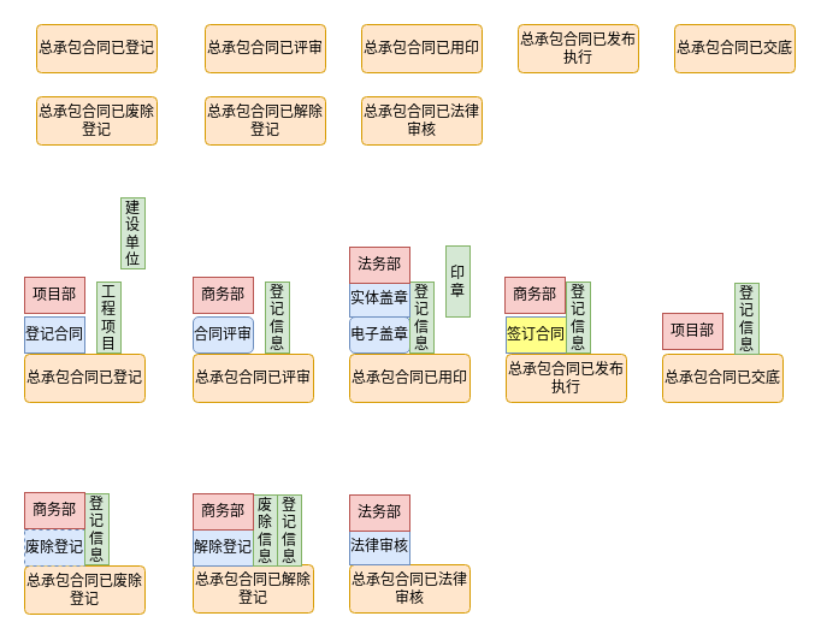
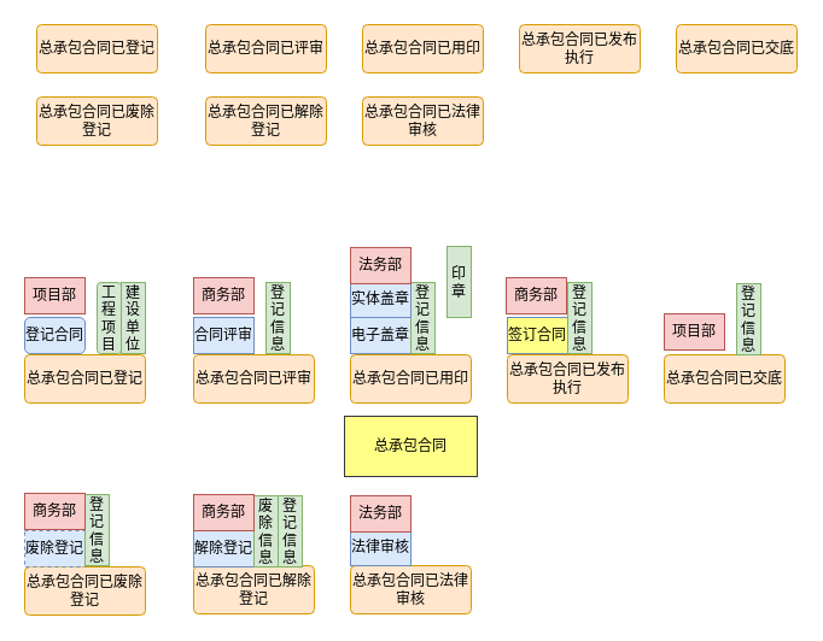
  <mxCell id="0" />
  <mxCell id="1" parent="0" />
  <mxCell id="2" value="总承包合同已评审" style="rounded=1;arcSize=10;whiteSpace=wrap;html=1;align=center;fillColor=#ffe6cc;strokeColor=#d79b00;" vertex="1" parent="1"><mxGeometry x="170" y="20" width="100" height="40" as="geometry" /></mxCell>
  <mxCell id="3" value="总承包合同已登记" style="rounded=1;arcSize=10;whiteSpace=wrap;html=1;align=center;fillColor=#ffe6cc;strokeColor=#d79b00;" vertex="1" parent="1"><mxGeometry x="30" y="20" width="100" height="40" as="geometry" /></mxCell>
  <mxCell id="4" value="总承包合同已交底" style="rounded=1;arcSize=10;whiteSpace=wrap;html=1;align=center;fillColor=#ffe6cc;strokeColor=#d79b00;" vertex="1" parent="1"><mxGeometry x="560" y="20" width="100" height="40" as="geometry" /></mxCell>
  <mxCell id="5" value="总承包合同已发布执行" style="rounded=1;arcSize=10;whiteSpace=wrap;html=1;align=center;fillColor=#ffe6cc;strokeColor=#d79b00;" vertex="1" parent="1"><mxGeometry x="430" y="20" width="100" height="40" as="geometry" /></mxCell>
  <mxCell id="6" value="总承包合同已解除登记" style="rounded=1;arcSize=10;whiteSpace=wrap;html=1;align=center;fillColor=#ffe6cc;strokeColor=#d79b00;" vertex="1" parent="1"><mxGeometry x="170" y="80" width="100" height="40" as="geometry" /></mxCell>
  <mxCell id="7" value="总承包合同已废除登记" style="rounded=1;arcSize=10;whiteSpace=wrap;html=1;align=center;fillColor=#ffe6cc;strokeColor=#d79b00;" vertex="1" parent="1"><mxGeometry x="30" y="80" width="100" height="40" as="geometry" /></mxCell>
  <mxCell id="8" value="总承包合同已用印" style="rounded=1;arcSize=10;whiteSpace=wrap;html=1;align=center;fillColor=#ffe6cc;strokeColor=#d79b00;" vertex="1" parent="1"><mxGeometry x="300" y="20" width="100" height="40" as="geometry" /></mxCell>
  <mxCell id="9" value="总承包合同已评审" style="rounded=1;arcSize=10;whiteSpace=wrap;html=1;align=center;fillColor=#ffe6cc;strokeColor=#d79b00;" vertex="1" parent="1"><mxGeometry x="160" y="294" width="100" height="40" as="geometry" /></mxCell>
  <mxCell id="10" value="总承包合同已登记" style="rounded=1;arcSize=10;whiteSpace=wrap;html=1;align=center;fillColor=#ffe6cc;strokeColor=#d79b00;" vertex="1" parent="1"><mxGeometry x="20" y="294" width="100" height="40" as="geometry" /></mxCell>
  <mxCell id="11" value="总承包合同已交底" style="rounded=1;arcSize=10;whiteSpace=wrap;html=1;align=center;fillColor=#ffe6cc;strokeColor=#d79b00;" vertex="1" parent="1"><mxGeometry x="550" y="294" width="100" height="40" as="geometry" /></mxCell>
  <mxCell id="12" value="总承包合同已发布执行" style="rounded=1;arcSize=10;whiteSpace=wrap;html=1;align=center;fillColor=#ffe6cc;strokeColor=#d79b00;" vertex="1" parent="1"><mxGeometry x="420" y="294" width="100" height="40" as="geometry" /></mxCell>
  <mxCell id="13" value="总承包合同已解除登记" style="rounded=1;arcSize=10;whiteSpace=wrap;html=1;align=center;fillColor=#ffe6cc;strokeColor=#d79b00;" vertex="1" parent="1"><mxGeometry x="160" y="469" width="100" height="40" as="geometry" /></mxCell>
  <mxCell id="14" value="总承包合同已废除登记" style="rounded=1;arcSize=10;whiteSpace=wrap;html=1;align=center;fillColor=#ffe6cc;strokeColor=#d79b00;" vertex="1" parent="1"><mxGeometry x="20" y="470" width="100" height="40" as="geometry" /></mxCell>
  <mxCell id="15" value="总承包合同已用印" style="rounded=1;arcSize=10;whiteSpace=wrap;html=1;align=center;fillColor=#ffe6cc;strokeColor=#d79b00;" vertex="1" parent="1"><mxGeometry x="290" y="294" width="100" height="40" as="geometry" /></mxCell>
- <mxCell id="16" value="登记合同" style="rounded=0;whiteSpace=wrap;html=1;fillColor=#dae8fc;strokeColor=#6c8ebf;" vertex="1" parent="1"><mxGeometry x="20" y="263" width="50" height="30" as="geometry" /></mxCell>
- <mxCell id="17" value="合同评审" style="whiteSpace=wrap;html=1;fillColor=#dae8fc;strokeColor=#6c8ebf;rounded=1;" vertex="1" parent="1"><mxGeometry x="160" y="263" width="50" height="30" as="geometry" /></mxCell>
- <mxCell id="18" value="电子盖章" style="whiteSpace=wrap;html=1;fillColor=#dae8fc;strokeColor=#6c8ebf;rounded=1;" vertex="1" parent="1"><mxGeometry x="290" y="263" width="50" height="30" as="geometry" /></mxCell>
+ <mxCell id="16" value="登记合同" style="whiteSpace=wrap;html=1;fillColor=#dae8fc;strokeColor=#6c8ebf;rounded=1;" vertex="1" parent="1"><mxGeometry x="20" y="263" width="50" height="30" as="geometry" /></mxCell>
+ <mxCell id="17" value="合同评审" style="rounded=0;whiteSpace=wrap;html=1;fillColor=#dae8fc;strokeColor=#6c8ebf;" vertex="1" parent="1"><mxGeometry x="160" y="263" width="50" height="30" as="geometry" /></mxCell>
+ <mxCell id="18" value="电子盖章" style="rounded=0;whiteSpace=wrap;html=1;fillColor=#dae8fc;strokeColor=#6c8ebf;" vertex="1" parent="1"><mxGeometry x="290" y="263" width="50" height="30" as="geometry" /></mxCell>
  <mxCell id="19" value="签订合同" style="rounded=0;whiteSpace=wrap;html=1;fillColor=#ffff88;strokeColor=#6c8ebf;" vertex="1" parent="1"><mxGeometry x="420" y="263" width="50" height="30" as="geometry" /></mxCell>
  <mxCell id="20" value="废除登记" style="rounded=0;whiteSpace=wrap;html=1;fillColor=#dae8fc;strokeColor=#6c8ebf;dashed=1;" vertex="1" parent="1"><mxGeometry x="20" y="440" width="50" height="30" as="geometry" /></mxCell>
  <mxCell id="21" value="解除登记" style="rounded=0;whiteSpace=wrap;html=1;fillColor=#dae8fc;strokeColor=#6c8ebf;" vertex="1" parent="1"><mxGeometry x="160" y="440" width="50" height="30" as="geometry" /></mxCell>
  <mxCell id="22" value="项目部" style="rounded=0;whiteSpace=wrap;html=1;fillColor=#f8cecc;strokeColor=#b85450;" vertex="1" parent="1"><mxGeometry x="20" y="230" width="50" height="30" as="geometry" /></mxCell>
- <mxCell id="23" value="工程项目" style="rounded=0;whiteSpace=wrap;html=1;fillColor=#d5e8d4;strokeColor=#82b366;" vertex="1" parent="1"><mxGeometry x="80" y="234" width="20" height="59" as="geometry" /></mxCell>
+ <mxCell id="23" value="工程项目" style="whiteSpace=wrap;html=1;fillColor=#d5e8d4;strokeColor=#82b366;rounded=1;" vertex="1" parent="1"><mxGeometry x="80" y="234" width="20" height="59" as="geometry" /></mxCell>
  <mxCell id="24" value="印章" style="rounded=0;whiteSpace=wrap;html=1;fillColor=#d5e8d4;strokeColor=#82b366;" vertex="1" parent="1"><mxGeometry x="370" y="204" width="20" height="59" as="geometry" /></mxCell>
- <mxCell id="25" value="建设单位" style="rounded=0;whiteSpace=wrap;html=1;fillColor=#d5e8d4;strokeColor=#82b366;" vertex="1" parent="1"><mxGeometry x="100" y="164" width="20" height="59" as="geometry" /></mxCell>
+ <mxCell id="25" value="建设单位" style="rounded=0;whiteSpace=wrap;html=1;fillColor=#d5e8d4;strokeColor=#82b366;" vertex="1" parent="1"><mxGeometry x="100" y="234" width="20" height="59" as="geometry" /></mxCell>
  <mxCell id="26" value="登记信息" style="rounded=0;whiteSpace=wrap;html=1;fillColor=#d5e8d4;strokeColor=#82b366;" vertex="1" parent="1"><mxGeometry x="220" y="234" width="20" height="59" as="geometry" /></mxCell>
  <mxCell id="27" value="登记信息" style="rounded=0;whiteSpace=wrap;html=1;fillColor=#d5e8d4;strokeColor=#82b366;" vertex="1" parent="1"><mxGeometry x="340" y="234" width="20" height="59" as="geometry" /></mxCell>
  <mxCell id="28" value="登记信息" style="rounded=0;whiteSpace=wrap;html=1;fillColor=#d5e8d4;strokeColor=#82b366;" vertex="1" parent="1"><mxGeometry x="470" y="234" width="20" height="59" as="geometry" /></mxCell>
  <mxCell id="29" value="登记信息" style="rounded=0;whiteSpace=wrap;html=1;fillColor=#d5e8d4;strokeColor=#82b366;" vertex="1" parent="1"><mxGeometry x="610" y="235" width="20" height="59" as="geometry" /></mxCell>
  <mxCell id="30" value="登记信息" style="rounded=0;whiteSpace=wrap;html=1;fillColor=#d5e8d4;strokeColor=#82b366;" vertex="1" parent="1"><mxGeometry x="70" y="410" width="20" height="59" as="geometry" /></mxCell>
  <mxCell id="31" value="登记信息" style="rounded=0;whiteSpace=wrap;html=1;fillColor=#d5e8d4;strokeColor=#82b366;" vertex="1" parent="1"><mxGeometry x="230" y="411" width="20" height="59" as="geometry" /></mxCell>
  <mxCell id="32" value="废除信息" style="rounded=0;whiteSpace=wrap;html=1;fillColor=#d5e8d4;strokeColor=#82b366;" vertex="1" parent="1"><mxGeometry x="210" y="411" width="20" height="59" as="geometry" /></mxCell>
+ <mxCell id="33" value="总承包合同" style="rounded=0;whiteSpace=wrap;html=1;fillColor=#ffff88;strokeColor=#36393d;" vertex="1" parent="1"><mxGeometry x="285" y="345" width="110" height="50" as="geometry" /></mxCell>
  <mxCell id="34" value="实体盖章" style="rounded=0;whiteSpace=wrap;html=1;fillColor=#dae8fc;strokeColor=#6c8ebf;" vertex="1" parent="1"><mxGeometry x="290" y="233" width="50" height="30" as="geometry" /></mxCell>
  <mxCell id="35" value="总承包合同已法律审核" style="rounded=1;arcSize=10;whiteSpace=wrap;html=1;align=center;fillColor=#ffe6cc;strokeColor=#d79b00;" vertex="1" parent="1"><mxGeometry x="300" y="80" width="100" height="40" as="geometry" /></mxCell>
  <mxCell id="36" value="总承包合同已法律审核" style="rounded=1;arcSize=10;whiteSpace=wrap;html=1;align=center;fillColor=#ffe6cc;strokeColor=#d79b00;" vertex="1" parent="1"><mxGeometry x="290" y="469" width="100" height="40" as="geometry" /></mxCell>
  <mxCell id="37" value="法律审核" style="rounded=0;whiteSpace=wrap;html=1;fillColor=#dae8fc;strokeColor=#6c8ebf;" vertex="1" parent="1"><mxGeometry x="290" y="439" width="50" height="30" as="geometry" /></mxCell>
  <mxCell id="38" value="商务部" style="rounded=0;whiteSpace=wrap;html=1;fillColor=#f8cecc;strokeColor=#b85450;" vertex="1" parent="1"><mxGeometry x="160" y="230" width="50" height="30" as="geometry" /></mxCell>
  <mxCell id="39" value="法务部" style="rounded=0;whiteSpace=wrap;html=1;fillColor=#f8cecc;strokeColor=#b85450;" vertex="1" parent="1"><mxGeometry x="290" y="205" width="50" height="30" as="geometry" /></mxCell>
  <mxCell id="40" value="商务部" style="rounded=0;whiteSpace=wrap;html=1;fillColor=#f8cecc;strokeColor=#b85450;" vertex="1" parent="1"><mxGeometry x="419" y="230" width="50" height="30" as="geometry" /></mxCell>
  <mxCell id="41" value="项目部" style="rounded=0;whiteSpace=wrap;html=1;fillColor=#f8cecc;strokeColor=#b85450;" vertex="1" parent="1"><mxGeometry x="550" y="260" width="50" height="30" as="geometry" /></mxCell>
  <mxCell id="42" value="商务部" style="rounded=0;whiteSpace=wrap;html=1;fillColor=#f8cecc;strokeColor=#b85450;" vertex="1" parent="1"><mxGeometry x="20" y="409" width="50" height="30" as="geometry" /></mxCell>
  <mxCell id="43" value="商务部" style="rounded=0;whiteSpace=wrap;html=1;fillColor=#f8cecc;strokeColor=#b85450;" vertex="1" parent="1"><mxGeometry x="160" y="410" width="50" height="30" as="geometry" /></mxCell>
  <mxCell id="44" value="法务部" style="rounded=0;whiteSpace=wrap;html=1;fillColor=#f8cecc;strokeColor=#b85450;" vertex="1" parent="1"><mxGeometry x="290" y="411" width="50" height="30" as="geometry" /></mxCell>
